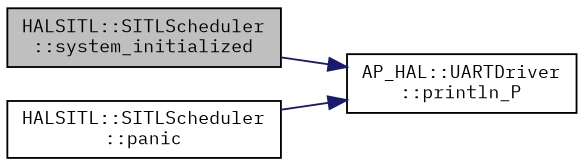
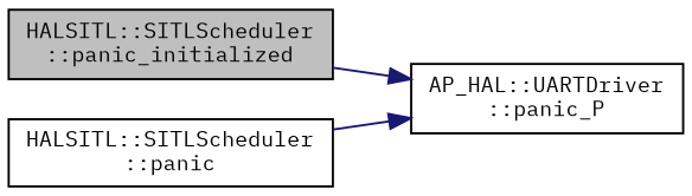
  digraph {
    fontname="IBM Plex Mono"
    rankdir=LR
    node [color=black fillcolor=white fontname="IBM Plex Mono" fontsize=10 shape=record style=filled]
    edge [color=midnightblue fontname="IBM Plex Mono" fontsize=10 labelfontname=Helvetica labelfontsize=10 style=solid]
-   n1 [fillcolor=grey75 fontcolor=black height=0.2 label="HALSITL::SITLScheduler\l::system_initialized" width=0.4]
-   n2 [height=0.2 label="AP_HAL::UARTDriver\l::println_P" width=0.4]
+   n1 [fillcolor=grey75 fontcolor=black height=0.2 label="HALSITL::SITLScheduler\l::panic_initialized" width=0.4]
+   n2 [height=0.2 label="AP_HAL::UARTDriver\l::panic_P" width=0.4]
    n3 [height=0.2 label="HALSITL::SITLScheduler\l::panic" width=0.4]
    n1 -> n2
    n3 -> n2
  }
